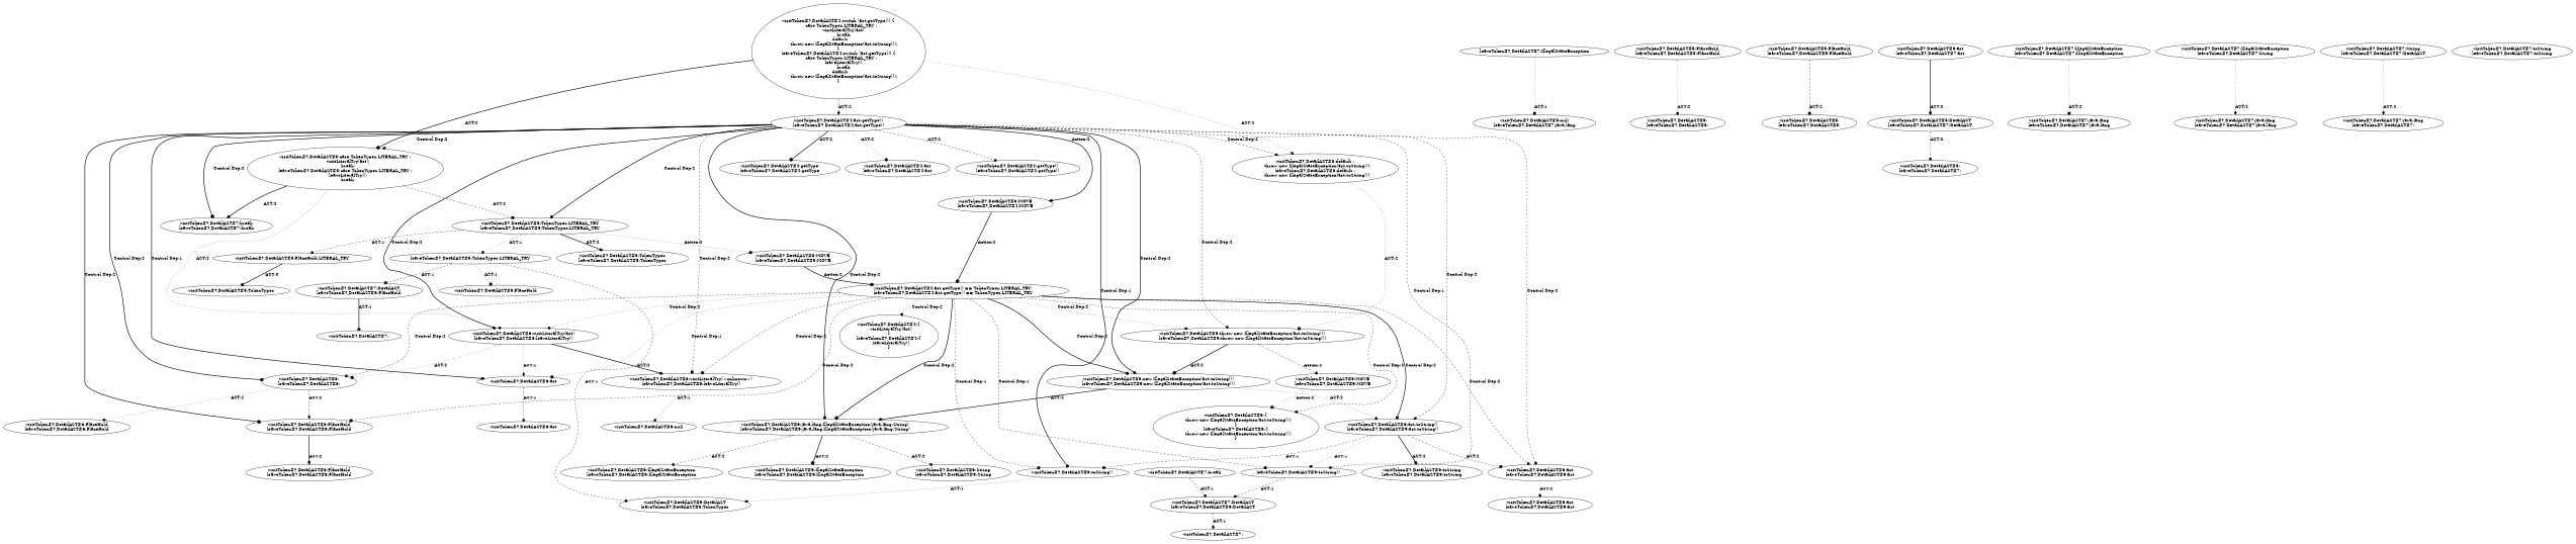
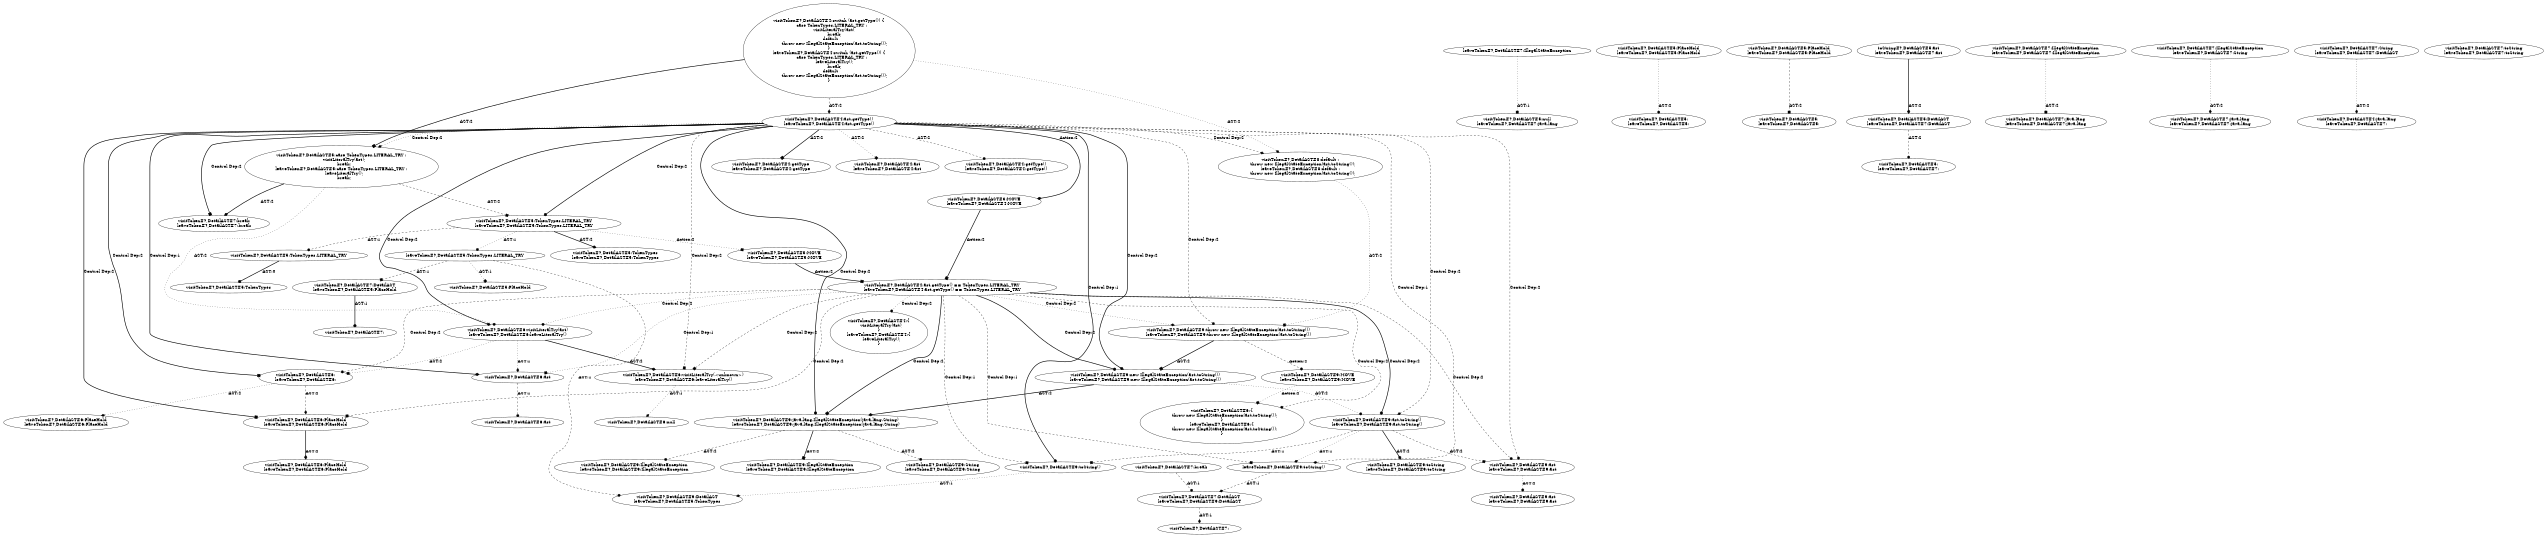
  digraph {
    node [shape=ellipse]
    edge [arrowhead=box style=dashed]
    n1 [label="visitToken#?,DetailAST#5:MOVE\nleaveToken#?,DetailAST#5:MOVE"]
    n2 [label="visitToken#?,DetailAST#4:ast.getType() == TokenTypes.LITERAL_TRY\nleaveToken#?,DetailAST#4:ast.getType() == TokenTypes.LITERAL_TRY"]
    n3 [label="visitToken#?,DetailAST#6:visitLiteralTry(ast)\nleaveToken#?,DetailAST#6:leaveLiteralTry()"]
    n4 [label="visitToken#?,DetailAST#6:visitLiteralTry(<unknown>)\nleaveToken#?,DetailAST#6:leaveLiteralTry()"]
    n5 [label="visitToken#?,DetailAST#6:\nleaveToken#?,DetailAST#6:"]
    n6 [label="visitToken#?,DetailAST#6:PlaceHold\nleaveToken#?,DetailAST#6:PlaceHold"]
    n7 [label="visitToken#?,DetailAST#6:ast"]
    n8 [label="visitToken#?,DetailAST#9:throw new IllegalStateException(ast.toString())\nleaveToken#?,DetailAST#9:throw new IllegalStateException(ast.toString())"]
    n9 [label="visitToken#?,DetailAST#9:new IllegalStateException(ast.toString())\nleaveToken#?,DetailAST#9:new IllegalStateException(ast.toString())"]
    n10 [label="visitToken#?,DetailAST#9:java.lang.IllegalStateException(java.lang.String)\nleaveToken#?,DetailAST#9:java.lang.IllegalStateException(java.lang.String)"]
    n11 [label="visitToken#?,DetailAST#9:ast.toString()\nleaveToken#?,DetailAST#9:ast.toString()"]
    n12 [label="visitToken#?,DetailAST#9:ast\nleaveToken#?,DetailAST#9:ast"]
    n13 [label="visitToken#?,DetailAST#9:toString()"]
    n14 [label="leaveToken#?,DetailAST#9:toString()"]
    n15 [label="visitToken#?,DetailAST#4:\{\n    visitLiteralTry(ast);\n\}\nleaveToken#?,DetailAST#4:\{\n    leaveLiteralTry();\n\}"]
    n16 [label="visitToken#?,DetailAST#6:\{\n    throw new IllegalStateException(ast.toString());\n\}\nleaveToken#?,DetailAST#6:\{\n    throw new IllegalStateException(ast.toString());\n\}"]
    n17 [label="visitToken#?,DetailAST#5:TokenTypes.LITERAL_TRY\nleaveToken#?,DetailAST#5:TokenTypes.LITERAL_TRY"]
    n18 [label="visitToken#?,DetailAST#5:TokenTypes\nleaveToken#?,DetailAST#5:TokenTypes"]
-   n19 [label="visitToken#?,DetailAST#5:PlaceHold.LITERAL_TRY"]
+   n19 [label="visitToken#?,DetailAST#5:TokenTypes.LITERAL_TRY"]
    n20 [label="leaveToken#?,DetailAST#5:TokenTypes.LITERAL_TRY"]
    n21 [label="visitToken#?,DetailAST#5:TokenTypes"]
    n22 [label="visitToken#?,DetailAST#9:DetailAST\nleaveToken#?,DetailAST#5:TokenTypes"]
    n23 [label="visitToken#?,DetailAST#7:DetailAST\nleaveToken#?,DetailAST#5:PlaceHold"]
    n24 [label="visitToken#?,DetailAST#5:PlaceHold"]
    n25 [label="visitToken#?,DetailAST#4:ast.getType()\nleaveToken#?,DetailAST#4:ast.getType()"]
    n26 [label="visitToken#?,DetailAST#4:getType\nleaveToken#?,DetailAST#4:getType"]
    n27 [label="visitToken#?,DetailAST#4:ast\nleaveToken#?,DetailAST#4:ast"]
    n28 [label="visitToken#?,DetailAST#4:getType()\nleaveToken#?,DetailAST#4:getType()"]
    n29 [label="visitToken#?,DetailAST#5:case TokenTypes.LITERAL_TRY :\n    visitLiteralTry(ast);\n    break;\nleaveToken#?,DetailAST#5:case TokenTypes.LITERAL_TRY :\n    leaveLiteralTry();\n    break;"]
    n30 [label="visitToken#?,DetailAST#7:break\nleaveToken#?,DetailAST#7:break"]
    n31 [label="visitToken#?,DetailAST#8:default :\n    throw new IllegalStateException(ast.toString());\nleaveToken#?,DetailAST#8:default :\n    throw new IllegalStateException(ast.toString());"]
    n32 [label="visitToken#?,DetailAST#3:MOVE\nleaveToken#?,DetailAST#4:MOVE"]
    n33 [label="visitToken#?,DetailAST#6:null"]
    n34 [label="visitToken#?,DetailAST#6:PlaceHold\nleaveToken#?,DetailAST#6:PlaceHold"]
    n35 [label="visitToken#?,DetailAST#6:PlaceHold\nleaveToken#?,DetailAST#6:PlaceHold"]
    n36 [label="visitToken#?,DetailAST#6:ast"]
    n37 [label="visitToken#?,DetailAST#9:MOVE\nleaveToken#?,DetailAST#9:MOVE"]
    n38 [label="visitToken#?,DetailAST#9:IllegalStateException\nleaveToken#?,DetailAST#9:IllegalStateException"]
    n39 [label="visitToken#?,DetailAST#9:IllegalStateException\nleaveToken#?,DetailAST#9:IllegalStateException"]
    n40 [label="visitToken#?,DetailAST#9:String\nleaveToken#?,DetailAST#9:String"]
    n41 [label="visitToken#?,DetailAST#9:toString\nleaveToken#?,DetailAST#9:toString"]
    n42 [label="visitToken#?,DetailAST#9:ast\nleaveToken#?,DetailAST#9:ast"]
    n43 [label="visitToken#?,DetailAST#7:DetailAST\nleaveToken#?,DetailAST#9:DetailAST"]
    n44 [label="visitToken#?,DetailAST#4:switch (ast.getType()) \{\n    case TokenTypes.LITERAL_TRY :\n        visitLiteralTry(ast);\n        break;\n    default :\n        throw new IllegalStateException(ast.toString());\n\}\nleaveToken#?,DetailAST#4:switch (ast.getType()) \{\n    case TokenTypes.LITERAL_TRY :\n        leaveLiteralTry();\n        break;\n    default :\n        throw new IllegalStateException(ast.toString());\n\}"]
    n45 [label="visitToken#?,DetailAST#5:null\nleaveToken#?,DetailAST#7:java.lang"]
    n46 [label="visitToken#?,DetailAST#5:PlaceHold\nleaveToken#?,DetailAST#5:PlaceHold"]
    n47 [label="visitToken#?,DetailAST#5:\nleaveToken#?,DetailAST#5:"]
    n48 [label="visitToken#?,DetailAST#5:PlaceHold\nleaveToken#?,DetailAST#5:PlaceHold"]
    n49 [label="visitToken#?,DetailAST#5:\nleaveToken#?,DetailAST#5:"]
-   n50 [label="visitToken#?,DetailAST#5:ast\nleaveToken#?,DetailAST#7:ast"]
+   n50 [label="toString#?,DetailAST#5:ast\nleaveToken#?,DetailAST#7:ast"]
    n51 [label="visitToken#?,DetailAST#5:DetailAST\nleaveToken#?,DetailAST#7:DetailAST"]
    n52 [label="visitToken#?,DetailAST#5:\nleaveToken#?,DetailAST#7:"]
    n53 [label="visitToken#?,DetailAST#7:IllegalStateException\nleaveToken#?,DetailAST#7:IllegalStateException"]
    n54 [label="visitToken#?,DetailAST#7:java.lang\nleaveToken#?,DetailAST#7:java.lang"]
    n55 [label="visitToken#?,DetailAST#7:IllegalStateException\nleaveToken#?,DetailAST#7:String"]
    n56 [label="visitToken#?,DetailAST#7:java.lang\nleaveToken#?,DetailAST#7:java.lang"]
    n57 [label="visitToken#?,DetailAST#7:String\nleaveToken#?,DetailAST#7:DetailAST"]
-   n58 [label="visitToken#?,DetailAST#7:java.lang\nleaveToken#?,DetailAST#7:"]
+   n58 [label="visitToken#?,DetailAST#4:java.lang\nleaveToken#?,DetailAST#7:"]
    n59 [label="visitToken#?,DetailAST#7:toString\nleaveToken#?,DetailAST#7:toString"]
    n60 [label="visitToken#?,DetailAST#7:break"]
    n61 [label="visitToken#?,DetailAST#7:"]
    n62 [label="visitToken#?,DetailAST#7:"]
    n63 [label="leaveToken#?,DetailAST#7:IllegalStateException"]
    n1 -> n2 [label="Action:2" style=bold]
    n2 -> n3 [arrowhead=dot label="Control Dep:2" style=dotted]
    n2 -> n4 [label="Control Dep:2"]
    n2 -> n5 [arrowhead=dot label="Control Dep:2"]
    n2 -> n6 [label="Control Dep:2"]
    n2 -> n7 [label="Control Dep:1" style=dotted]
    n2 -> n8 [arrowhead=diamond label="Control Dep:2" style=dotted]
    n2 -> n9 [arrowhead=dot label="Control Dep:2" style=bold]
    n2 -> n10 [label="Control Dep:2" style=bold]
    n2 -> n11 [arrowhead=dot label="Control Dep:2" style=bold]
    n2 -> n12 [arrowhead=dot label="Control Dep:2"]
    n2 -> n13 [label="Control Dep:1"]
    n2 -> n14 [label="Control Dep:1"]
    n2 -> n15 [arrowhead=dot label="Control Dep:2" style=dotted]
    n2 -> n16 [arrowhead=dot label="Control Dep:2"]
    n3 -> n4 [arrowhead=diamond label="AST:2" style=bold]
    n3 -> n5 [label="AST:2" style=dotted]
    n3 -> n7 [arrowhead=diamond label="AST:1" style=dotted]
    n4 -> n33 [arrowhead=diamond label="AST:1" style=dotted]
    n5 -> n6 [arrowhead=diamond label="AST:2"]
    n5 -> n34 [arrowhead=diamond label="AST:2" style=dotted]
    n6 -> n35 [arrowhead=diamond label="AST:2" style=bold]
    n7 -> n36 [arrowhead=dot label="AST:1"]
    n8 -> n9 [label="AST:2" style=bold]
    n8 -> n37 [arrowhead=dot label="Action:2"]
    n9 -> n10 [arrowhead=diamond label="AST:2" style=bold]
    n9 -> n11 [arrowhead=dot label="AST:2" style=dotted]
    n10 -> n38 [arrowhead=dot label="AST:2"]
    n10 -> n39 [label="AST:2" style=bold]
    n10 -> n40 [arrowhead=dot label="AST:2"]
    n11 -> n12 [label="AST:2"]
    n11 -> n13 [label="AST:1"]
    n11 -> n14 [arrowhead=diamond label="AST:1" style=dotted]
    n11 -> n41 [arrowhead=diamond label="AST:2" style=bold]
    n12 -> n42 [arrowhead=dot label="AST:2" style=dotted]
    n13 -> n22 [arrowhead=diamond label="AST:1" style=dotted]
    n14 -> n43 [arrowhead=diamond label="AST:1"]
    n17 -> n1 [label="Action:2" style=dotted]
    n17 -> n18 [arrowhead=diamond label="AST:2" style=bold]
    n17 -> n19 [arrowhead=dot label="AST:1"]
    n17 -> n20 [arrowhead=dot label="AST:1" style=dotted]
    n19 -> n21 [arrowhead=dot label="AST:0" style=bold]
    n20 -> n22 [arrowhead=dot label="AST:1"]
    n20 -> n23 [label="AST:1"]
    n20 -> n24 [label="AST:1" style=dotted]
    n23 -> n62 [arrowhead=dot label="AST:1" style=bold]
    n25 -> n3 [arrowhead=diamond label="Control Dep:2" style=bold]
    n25 -> n4 [label="Control Dep:2"]
    n25 -> n5 [label="Control Dep:2" style=bold]
    n25 -> n6 [label="Control Dep:2" style=bold]
    n25 -> n7 [arrowhead=diamond label="Control Dep:1" style=bold]
    n25 -> n8 [arrowhead=dot label="Control Dep:2"]
    n25 -> n9 [arrowhead=diamond label="Control Dep:2" style=bold]
    n25 -> n10 [arrowhead=dot label="Control Dep:2" style=bold]
    n25 -> n11 [arrowhead=diamond label="Control Dep:2"]
    n25 -> n12 [arrowhead=dot label="Control Dep:2"]
    n25 -> n13 [arrowhead=dot label="Control Dep:1" style=bold]
    n25 -> n14 [arrowhead=diamond label="Control Dep:1"]
    n25 -> n17 [arrowhead=dot label="Control Dep:2" style=bold]
    n25 -> n26 [label="AST:2" style=bold]
    n25 -> n27 [label="AST:2" style=dotted]
    n25 -> n28 [arrowhead=dot label="AST:2"]
    n25 -> n29 [arrowhead=diamond label="Control Dep:2" style=dotted]
    n25 -> n30 [label="Control Dep:2" style=bold]
    n25 -> n31 [arrowhead=diamond label="Control Dep:2"]
    n25 -> n32 [arrowhead=diamond label="Action:2" style=bold]
    n29 -> n3 [arrowhead=dot label="AST:2" style=dotted]
    n29 -> n17 [label="AST:2"]
    n29 -> n30 [arrowhead=diamond label="AST:2" style=bold]
    n31 -> n8 [label="AST:2" style=dotted]
    n32 -> n2 [label="Action:2" style=bold]
    n37 -> n16 [label="Action:2" style=dotted]
    n43 -> n61 [arrowhead=diamond label="AST:1"]
    n44 -> n25 [arrowhead=diamond label="AST:2"]
    n44 -> n29 [label="AST:2" style=bold]
    n44 -> n31 [arrowhead=diamond label="AST:2" style=dotted]
    n46 -> n47 [arrowhead=dot label="AST:2" style=dotted]
    n48 -> n49 [label="AST:2"]
    n50 -> n51 [arrowhead=diamond label="AST:2" style=bold]
    n51 -> n52 [arrowhead=dot label="AST:2"]
    n53 -> n54 [label="AST:2" style=dotted]
    n55 -> n56 [arrowhead=diamond label="AST:2" style=dotted]
    n57 -> n58 [arrowhead=diamond label="AST:2" style=dotted]
    n60 -> n43 [arrowhead=dot label="AST:1"]
    n63 -> n45 [label="AST:1" style=dotted]
  }
